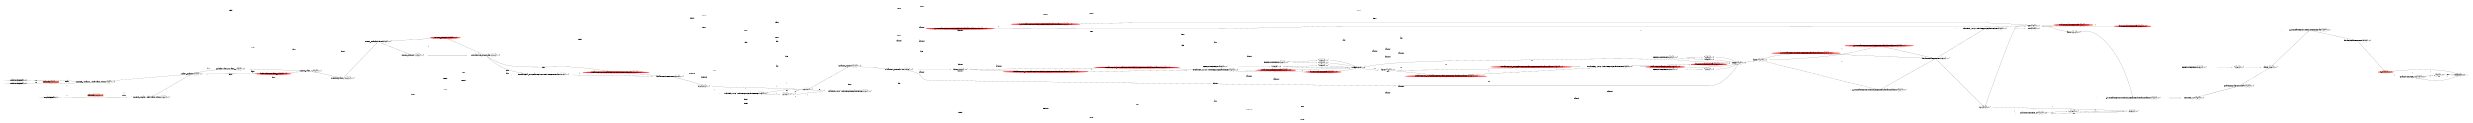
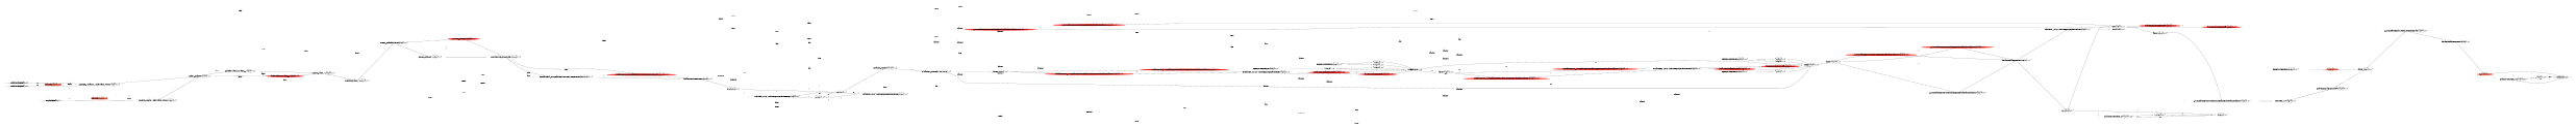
  digraph {
    rankdir=LR
    node [fillcolor=white shape=ellipse style=filled]
    edge [style=solid]
    n1 [label="long localSessionId = zk.getSessionId()@@@18@@@['1', '1', '1']"]
    n2 [label="zk = new DisconnectableZooKeeper(hostPorts(otherFollowerIdx(,CONNECTION_TIMEOUT,watcher,localSessionId,localSessionPwd)@@@22@@@['0', '0', '1']"]
    n3 [fillcolor=red label="zk = new DisconnectableZooKeeper(hostPorts(testPeerIdx(,CONNECTION_TIMEOUT,watcher,localSessionId,localSessionPwd)@@@44@@@['1', '0', '0']"]
    n4 [fillcolor=red label="zk = new DisconnectableZooKeeper(hostPorts(testPeerIdx(,CONNECTION_TIMEOUT,watcher,localSessionId,localSessionPwd)@@@50@@@['1', '0', '0']"]
    n5 [fillcolor=red label="DisconnectableZooKeeper zknew = new DisconnectableZooKeeper(hostPorts(otherFollowerIdx(,CONNECTION_TIMEOUT,watcher,localSessionId,localSessionPwd)@@@22@@@['0', '1', '0']"]
    n6 [fillcolor=red label="DisconnectableZooKeeper zknew = new DisconnectableZooKeeper(hostPorts(leaderIdx(,CONNECTION_TIMEOUT,watcher,localSessionId,localSessionPwd)@@@33@@@['1', '0', '0']"]
    n7 [label="byte(( localSessionPwd = zk.getSessionPasswd().clone()@@@19@@@['1', '1', '1']"]
    n8 [label="zk = new DisconnectableZooKeeper(hostPorts(otherFollowerIdx(,CONNECTION_TIMEOUT,watcher,localSessionId,localSessionPwd)@@@32@@@['0', '0', '1']"]
    n9 [fillcolor=red label="DisconnectableZooKeeper zknew = new DisconnectableZooKeeper(hostPorts(leaderIdx(,CONNECTION_TIMEOUT,watcher,localSessionId,localSessionPwd)@@@33@@@['0', '1', '0']"]
    n10 [fillcolor=red label="zk = new DisconnectableZooKeeper(hostPorts(testPeerIdx(,CONNECTION_TIMEOUT,watcher,localSessionId,localSessionPwd)@@@44@@@['0', '1', '0']"]
    n11 [fillcolor=red label="zk = new DisconnectableZooKeeper(hostPorts(testPeerIdx(,CONNECTION_TIMEOUT,watcher,localSessionId,localSessionPwd)@@@50@@@['0', '1', '0']"]
    n12 [fillcolor=red label="DisconnectableZooKeeper zknew = new DisconnectableZooKeeper(hostPorts(otherFollowerIdx(,CONNECTION_TIMEOUT,watcher,localSessionId,localSessionPwd)@@@22@@@['1', '0', '0']"]
    n13 [label="watcher.waitForConnected(CONNECTION_TIMEOUT)@@@23@@@['1', '1', '1']"]
    n14 [label="zk.close()@@@29@@@['1', '1', '1']"]
    n15 [label="zknew.create(nodePrefix + \"5\",new byte((((,ZooDefs.Ids.OPEN_ACL_UNSAFE,CreateMode.PERSISTENT)@@@23@@@['1', '1', '0']"]
    n16 [label="zknew.create(nodePrefix + \"5\",new byte((((,ZooDefs.Ids.OPEN_ACL_UNSAFE,CreateMode.PERSISTENT)@@@34@@@['1', '1', '0']"]
    n17 [label="zk.disconnect()@@@20@@@['1', '1', '1']"]
    n18 [label="watcher.reset()@@@21@@@['1', '1', '0']"]
    n19 [label="zk.exists(nodePrefix + \"0\",null)@@@33@@@['0', '0', '1']"]
    n20 [label="int i = 0@@@24@@@['0', '0', '1']"]
    n21 [label="zk.create(nodePrefix + \"6\",new byte((((,ZooDefs.Ids.OPEN_ACL_UNSAFE,CreateMode.PERSISTENT)@@@46@@@['1', '1', '0']"]
    n22 [fillcolor=red label="fail(\"Reconnecting to a closed session ID should fail.\")@@@52@@@['0', '1', '0']"]
    n23 [label="watcher.reset()@@@31@@@['0', '0', '1']"]
    n24 [fillcolor=red label="Assert.fail(\"Reconnecting to a closed session ID should fail.\")@@@52@@@['1', '0', '0']"]
    n25 [fillcolor=red label="fail(\"Connection on the same session ID should fail.\")@@@24@@@['0', '1', '0']"]
    n26 [fillcolor=red label="Assert.fail(\"Connection on the same session ID should fail.\")@@@24@@@['1', '0', '0']"]
    n27 [label="Assert.fail(\"Reconnecting to a closed session ID should fail.\")@@@34@@@['0', '0', '1']"]
    n28 [label="watcher.reset()@@@38@@@['0', '0', '1']"]
    n29 [label="!testLeader@@@30@@@['1', '1', '0']" shape=diamond]
    n30 [fillcolor=red label="fail(\"Connection on the same session ID should fail.\")@@@35@@@['0', '1', '0']"]
    n31 [label="watcher.reset()@@@32@@@['1', '1', '0']"]
    n32 [fillcolor=red label="Assert.fail(\"Connection on the same session ID should fail.\")@@@35@@@['1', '0', '0']"]
    n33 [label="watcher.reset()@@@21@@@['1', '1', '1']"]
    n34 [label="{}@@@26@@@['1', '1', '0']"]
    n35 [label="{}@@@26@@@['1', '0', '0']"]
    n36 [label="String hostPorts = qb.hostPort.split(\",\")@@@9@@@['1', '0', '1']"]
    n37 [label="zk = new DisconnectableZooKeeper(hostPorts(testPeerIdx(,CONNECTION_TIMEOUT,watcher)@@@39@@@['0', '0', '1']"]
    n38 [label="CountdownWatcher watcher = new CountdownWatcher()@@@10@@@['1', '1', '1']"]
    n39 [label="DisconnectableZooKeeper zk = new DisconnectableZooKeeper(hostPorts(testPeerIdx(,CONNECTION_TIMEOUT,watcher)@@@11@@@['1', '0', '1']"]
    n40 [fillcolor=red label="String(( hostPorts = qb.hostPort.split(\",\")@@@9@@@['0', '1', '0']"]
    n41 [label="watcher.waitForConnected(CONNECTION_TIMEOUT)@@@40@@@['0', '0', '1']"]
    n42 [fillcolor=red label="DisconnectableZooKeeper zk = new DisconnectableZooKeeper(hostPorts(testPeerIdx(,CONNECTION_TIMEOUT,watcher)@@@11@@@['0', '1', '0']"]
    n43 [label="watcher.waitForConnected(CONNECTION_TIMEOUT)@@@12@@@['1', '1', '1']"]
    n44 [label="{}@@@37@@@['1', '1', '0']"]
    n45 [label="i++@@@15@@@['1', '1', '1']"]
    n46 [label="zk.create(nodePrefix + i,new byte((((,ZooDefs.Ids.OPEN_ACL_UNSAFE,CreateMode.PERSISTENT)@@@16@@@['1', '1', '0']"]
    n47 [label="i < 5@@@14@@@['1', '1', '1']" shape=diamond]
    n48 [label="zk.create(nodePrefix + i,new byte((((,ZooDefs.Ids.OPEN_ACL_UNSAFE,CreateMode.EPHEMERAL)@@@16@@@['0', '0', '1']"]
    n49 [fillcolor=lightgray label="testLocalSessionsWithoutEphemeral['0', '1', '0']" shape=diamond]
    n50 [fillcolor=tomato label="boolean testLeader@@@2@@@['1', '1', '0']" shape=box]
    n51 [label="String nodePrefix = \"/testLocalSessions-\" + (testLeader? \"leaderTest-\": \"followerTest-\")@@@3@@@['1', '1', '0']"]
    n52 [label="int testPeerIdx = testLeader? leaderIdx: followerIdx@@@8@@@['1', '1', '1']"]
    n53 [fillcolor=tomato label="boolean testLeader@@@2@@@['0', '0', '1']" shape=box]
    n54 [label="String nodePrefix = \"/testUpgrade-\" + (testLeader? \"leaderTest-\": \"followerTest-\")@@@3@@@['0', '0', '1']"]
    n55 [label="int leaderIdx = qb.getLeaderIndex()@@@4@@@['1', '1', '1']"]
    n56 [label="{}@@@28@@@['0', '1', '0']"]
    n57 [label="Assert.assertNull(zk.exists(nodePrefix + i,null))@@@44@@@['0', '0', '1']"]
    n58 [label="i++@@@43@@@['0', '0', '1']"]
    n59 [fillcolor=lightgray label="i < 5@@@42@@@['0', '0', '1']" shape=diamond]
    n60 [fillcolor=lightgray label="testUpgradeWithEphemeral['0', '0', '1']" shape=diamond]
    n61 [label="Assert.assertNotNull(zk.exists(nodePrefix + i,null))@@@27@@@['0', '0', '1']"]
    n62 [label="i++@@@26@@@['0', '0', '1']"]
    n63 [label="i < 5@@@25@@@['0', '0', '1']" shape=diamond]
    n64 [label="int i = 0@@@13@@@['1', '1', '1']"]
    n65 [label="zk.close()@@@47@@@['1', '1', '0']"]
    n66 [fillcolor=tomato label="int i = 0@@@41@@@['0', '0', '1']"]
    n67 [label="KeeperException.ConnectionLossException e@@@39@@@['1', '1', '0']" shape=diamond]
    n68 [label="{}@@@39@@@['1', '0', '0']"]
    n69 [label="{}@@@39@@@['0', '1', '0']"]
    n70 [fillcolor=red label="assertFalse(\"No leader in quorum?\",leaderIdx == -1)@@@5@@@['0', '1', '0']"]
    n71 [label="int followerIdx = (leaderIdx + 1) % 5@@@6@@@['1', '1', '1']"]
    n72 [label="int otherFollowerIdx = (leaderIdx + 2) % 5@@@7@@@['1', '1', '1']"]
    n73 [fillcolor=lightgray label="testLocalSessionsWithoutEphemeral['1', '0', '0']" shape=diamond]
    n74 [label="KeeperException.SessionExpiredException e@@@36@@@['0', '0', '1']" shape=diamond]
-   n75 [label="{}@@@36@@@['0', '0', '1']"]
+   n75 [fillcolor=tomato label="{}@@@36@@@['0', '0', '1']"]
    n76 [label="Assert.assertFalse(\"No leader in quorum?\",leaderIdx == -1)@@@5@@@['1', '0', '1']"]
    n77 [label="KeeperException.ConnectionLossException e@@@28@@@['1', '1', '0']" shape=diamond]
    n78 [label="{}@@@28@@@['1', '0', '0']"]
    n79 [label="KeeperException.SessionExpiredException e@@@26@@@['0', '1', '0']" shape=diamond]
    n80 [label="KeeperException.SessionExpiredException e@@@37@@@['0', '1', '0']" shape=diamond]
    n1 -> n2 [label=localSessionId]
    n1 -> n3 [label=localSessionId]
    n1 -> n4 [label=localSessionId]
    n1 -> n5 [label=localSessionId]
    n1 -> n6 [label=localSessionId]
    n1 -> n7 [style=bold]
    n1 -> n8 [label=localSessionId]
    n1 -> n9 [label=localSessionId]
    n1 -> n10 [label=localSessionId]
    n1 -> n11 [label=localSessionId]
    n1 -> n12 [label=localSessionId]
    n2 -> n13 [style=bold]
    n3 -> n2 [label=0 style=dashed]
    n3 -> n10 [label=0 style=dashed]
    n3 -> n13 [style=bold]
    n4 -> n8 [label=0 style=dashed]
    n4 -> n11 [label=0 style=dashed]
    n4 -> n14 [style=bold]
    n5 -> n15 [style=bold]
    n6 -> n9 [label=0 style=dashed]
    n6 -> n16 [style=bold]
    n7 -> n2 [label=localSessionPwd]
    n7 -> n3 [label=localSessionPwd]
    n7 -> n4 [label=localSessionPwd]
    n7 -> n5 [label=localSessionPwd]
    n7 -> n6 [label=localSessionPwd]
    n7 -> n8 [label=localSessionPwd]
    n7 -> n9 [label=localSessionPwd]
    n7 -> n10 [label=localSessionPwd]
    n7 -> n11 [label=localSessionPwd]
    n7 -> n12 [label=localSessionPwd]
    n7 -> n17 [style=bold]
    n7 -> n18 [style=bold]
    n8 -> n19 [style=bold]
    n9 -> n16 [style=bold]
    n10 -> n13 [style=bold]
    n11 -> n14 [style=bold]
    n12 -> n5 [label=0 style=dashed]
    n12 -> n15 [style=bold]
    n13 -> n20 [style=bold]
    n13 -> n21 [style=bold]
    n14 -> n22 [style=bold]
    n14 -> n23 [style=bold]
    n14 -> n24 [style=bold]
    n15 -> n25 [style=bold]
    n15 -> n26 [style=bold]
    n16 -> n30 [style=bold]
    n16 -> n32 [style=bold]
    n17 -> n33 [style=bold]
    n18 -> n5 [style=bold]
    n18 -> n12 [style=bold]
    n19 -> n27 [style=bold]
    n20 -> n14 [style=bold]
    n20 -> n61 [label=i]
    n20 -> n62 [label=i]
    n20 -> n63 [style=bold]
    n20 -> n63 [label=i]
    n21 -> n65 [style=bold]
    n23 -> n8 [style=bold]
    n24 -> n22 [label=0 style=dashed]
    n25 -> n29 [style=bold]
    n26 -> n25 [label=0 style=dashed]
    n26 -> n29 [style=bold]
    n27 -> n28 [style=bold]
    n28 -> n37 [style=bold]
    n29 -> n6 [label=true style=dotted]
    n29 -> n9 [label=true style=dotted]
    n29 -> n16 [label=true style=dotted]
    n29 -> n17 [style=bold]
    n29 -> n30 [label=true style=dotted]
    n29 -> n31 [label=true style=dotted]
    n29 -> n31 [style=bold]
    n29 -> n32 [label=true style=dotted]
    n30 -> n17 [style=bold]
    n31 -> n6 [style=bold]
    n31 -> n9 [style=bold]
    n32 -> n17 [style=bold]
    n32 -> n30 [label=0 style=dashed]
    n33 -> n2 [style=bold]
    n33 -> n3 [style=bold]
    n33 -> n10 [style=bold]
    n34 -> n29 [style=bold]
    n34 -> n35 [style=bold]
    n35 -> n29 [style=bold]
    n36 -> n2 [label=hostPorts]
    n36 -> n3 [label=hostPorts]
    n36 -> n4 [label=hostPorts]
    n36 -> n6 [label=hostPorts]
    n36 -> n8 [label=hostPorts]
    n36 -> n12 [label=hostPorts]
    n36 -> n37 [label=hostPorts]
    n36 -> n38 [style=bold]
    n36 -> n39 [label=hostPorts]
    n36 -> n40 [label=0 style=dashed]
    n37 -> n41 [style=bold]
    n38 -> n2 [label=watcher]
    n38 -> n3 [label=watcher]
    n38 -> n4 [label=watcher]
    n38 -> n5 [label=watcher]
    n38 -> n6 [label=watcher]
    n38 -> n8 [label=watcher]
    n38 -> n9 [label=watcher]
    n38 -> n10 [label=watcher]
    n38 -> n11 [label=watcher]
    n38 -> n12 [label=watcher]
    n38 -> n37 [label=watcher]
    n38 -> n39 [label=watcher]
    n38 -> n39 [style=bold]
    n38 -> n42 [style=bold]
    n38 -> n42 [label=watcher]
    n39 -> n42 [label=0 style=dashed]
    n39 -> n43 [style=bold]
    n40 -> n5 [label=hostPorts]
    n40 -> n9 [label=hostPorts]
    n40 -> n10 [label=hostPorts]
    n40 -> n11 [label=hostPorts]
    n40 -> n38 [style=bold]
    n40 -> n42 [label=hostPorts]
    n41 -> n66 [style=bold]
    n42 -> n43 [style=bold]
    n43 -> n64 [style=bold]
    n44 -> n17 [style=bold]
    n45 -> n46 [label=i]
    n45 -> n47 [label=i]
    n45 -> n47 [style=bold]
    n45 -> n48 [label=i]
    n46 -> n45 [style=bold]
    n46 -> n48 [label=0 style=dashed]
    n47 -> n1 [style=bold]
    n47 -> n45 [label=true style=dotted]
    n47 -> n46 [style=bold]
    n47 -> n46 [label=true style=dotted]
    n47 -> n48 [label=true style=dotted]
    n47 -> n48 [style=bold]
    n48 -> n45 [style=bold]
    n49 -> n50 [label=true style=dotted]
    n49 -> n51 [style=bold]
    n50 -> n51 [label=testLeader]
    n50 -> n52 [label=testLeader]
    n50 -> n53 [label=0 style=dashed]
    n51 -> n14 [label=nodePrefix]
    n51 -> n15 [label=nodePrefix]
    n51 -> n16 [label=nodePrefix]
    n51 -> n21 [label=nodePrefix]
    n51 -> n46 [label=nodePrefix]
    n51 -> n54 [label=0 style=dashed]
    n51 -> n55 [style=bold]
    n52 -> n3 [label=testPeerIdx]
    n52 -> n4 [label=testPeerIdx]
    n52 -> n10 [label=testPeerIdx]
    n52 -> n11 [label=testPeerIdx]
    n52 -> n36 [style=bold]
    n52 -> n37 [label=testPeerIdx]
    n52 -> n39 [label=testPeerIdx]
    n52 -> n40 [style=bold]
    n52 -> n42 [label=testPeerIdx]
    n53 -> n52 [label=testLeader]
    n53 -> n54 [label=testLeader]
    n54 -> n19 [label=nodePrefix]
    n54 -> n48 [label=nodePrefix]
    n54 -> n55 [style=bold]
    n54 -> n57 [label=nodePrefix]
    n54 -> n61 [label=nodePrefix]
    n55 -> n6 [label=leaderIdx]
    n55 -> n9 [label=leaderIdx]
    n55 -> n52 [label=leaderIdx]
    n55 -> n70 [style=bold]
    n55 -> n70 [label=leaderIdx]
    n55 -> n71 [label=leaderIdx]
    n55 -> n72 [label=leaderIdx]
    n55 -> n76 [style=bold]
    n55 -> n76 [label=leaderIdx]
    n56 -> n29 [style=bold]
    n57 -> n58 [style=bold]
    n58 -> n57 [label=i]
    n58 -> n59 [label=i]
    n58 -> n59 [style=bold]
    n59 -> n57 [style=bold]
    n59 -> n57 [label=true style=dotted]
    n59 -> n58 [label=true style=dotted]
    n60 -> n53 [label=true style=dotted]
    n60 -> n54 [style=bold]
    n61 -> n62 [style=bold]
    n62 -> n61 [label=i]
    n62 -> n63 [label=i]
    n62 -> n63 [style=bold]
    n63 -> n61 [style=bold]
    n63 -> n61 [label=true style=dotted]
    n63 -> n62 [label=true style=dotted]
    n64 -> n45 [label=i]
    n64 -> n46 [label=i]
    n64 -> n47 [style=bold]
    n64 -> n47 [label=i]
    n64 -> n48 [label=i]
    n66 -> n57 [label=i]
    n66 -> n58 [label=i]
    n66 -> n59 [style=bold]
    n66 -> n59 [label=i]
    n67 -> n68 [style=bold]
    n67 -> n69 [style=bold]
    n68 -> n17 [style=bold]
    n69 -> n17 [style=bold]
    n70 -> n71 [style=bold]
    n71 -> n52 [label=followerIdx]
    n71 -> n72 [style=bold]
    n72 -> n2 [label=otherFollowerIdx]
    n72 -> n5 [label=otherFollowerIdx]
    n72 -> n8 [label=otherFollowerIdx]
    n72 -> n12 [label=otherFollowerIdx]
    n72 -> n52 [style=bold]
    n73 -> n50 [label=true style=dotted]
    n73 -> n51 [style=bold]
    n74 -> n75 [style=bold]
    n75 -> n28 [style=bold]
    n76 -> n70 [label=0 style=dashed]
    n76 -> n71 [style=bold]
    n77 -> n56 [style=bold]
    n77 -> n78 [style=bold]
    n78 -> n29 [style=bold]
    n79 -> n34 [style=bold]
    n80 -> n44 [style=bold]
  }
